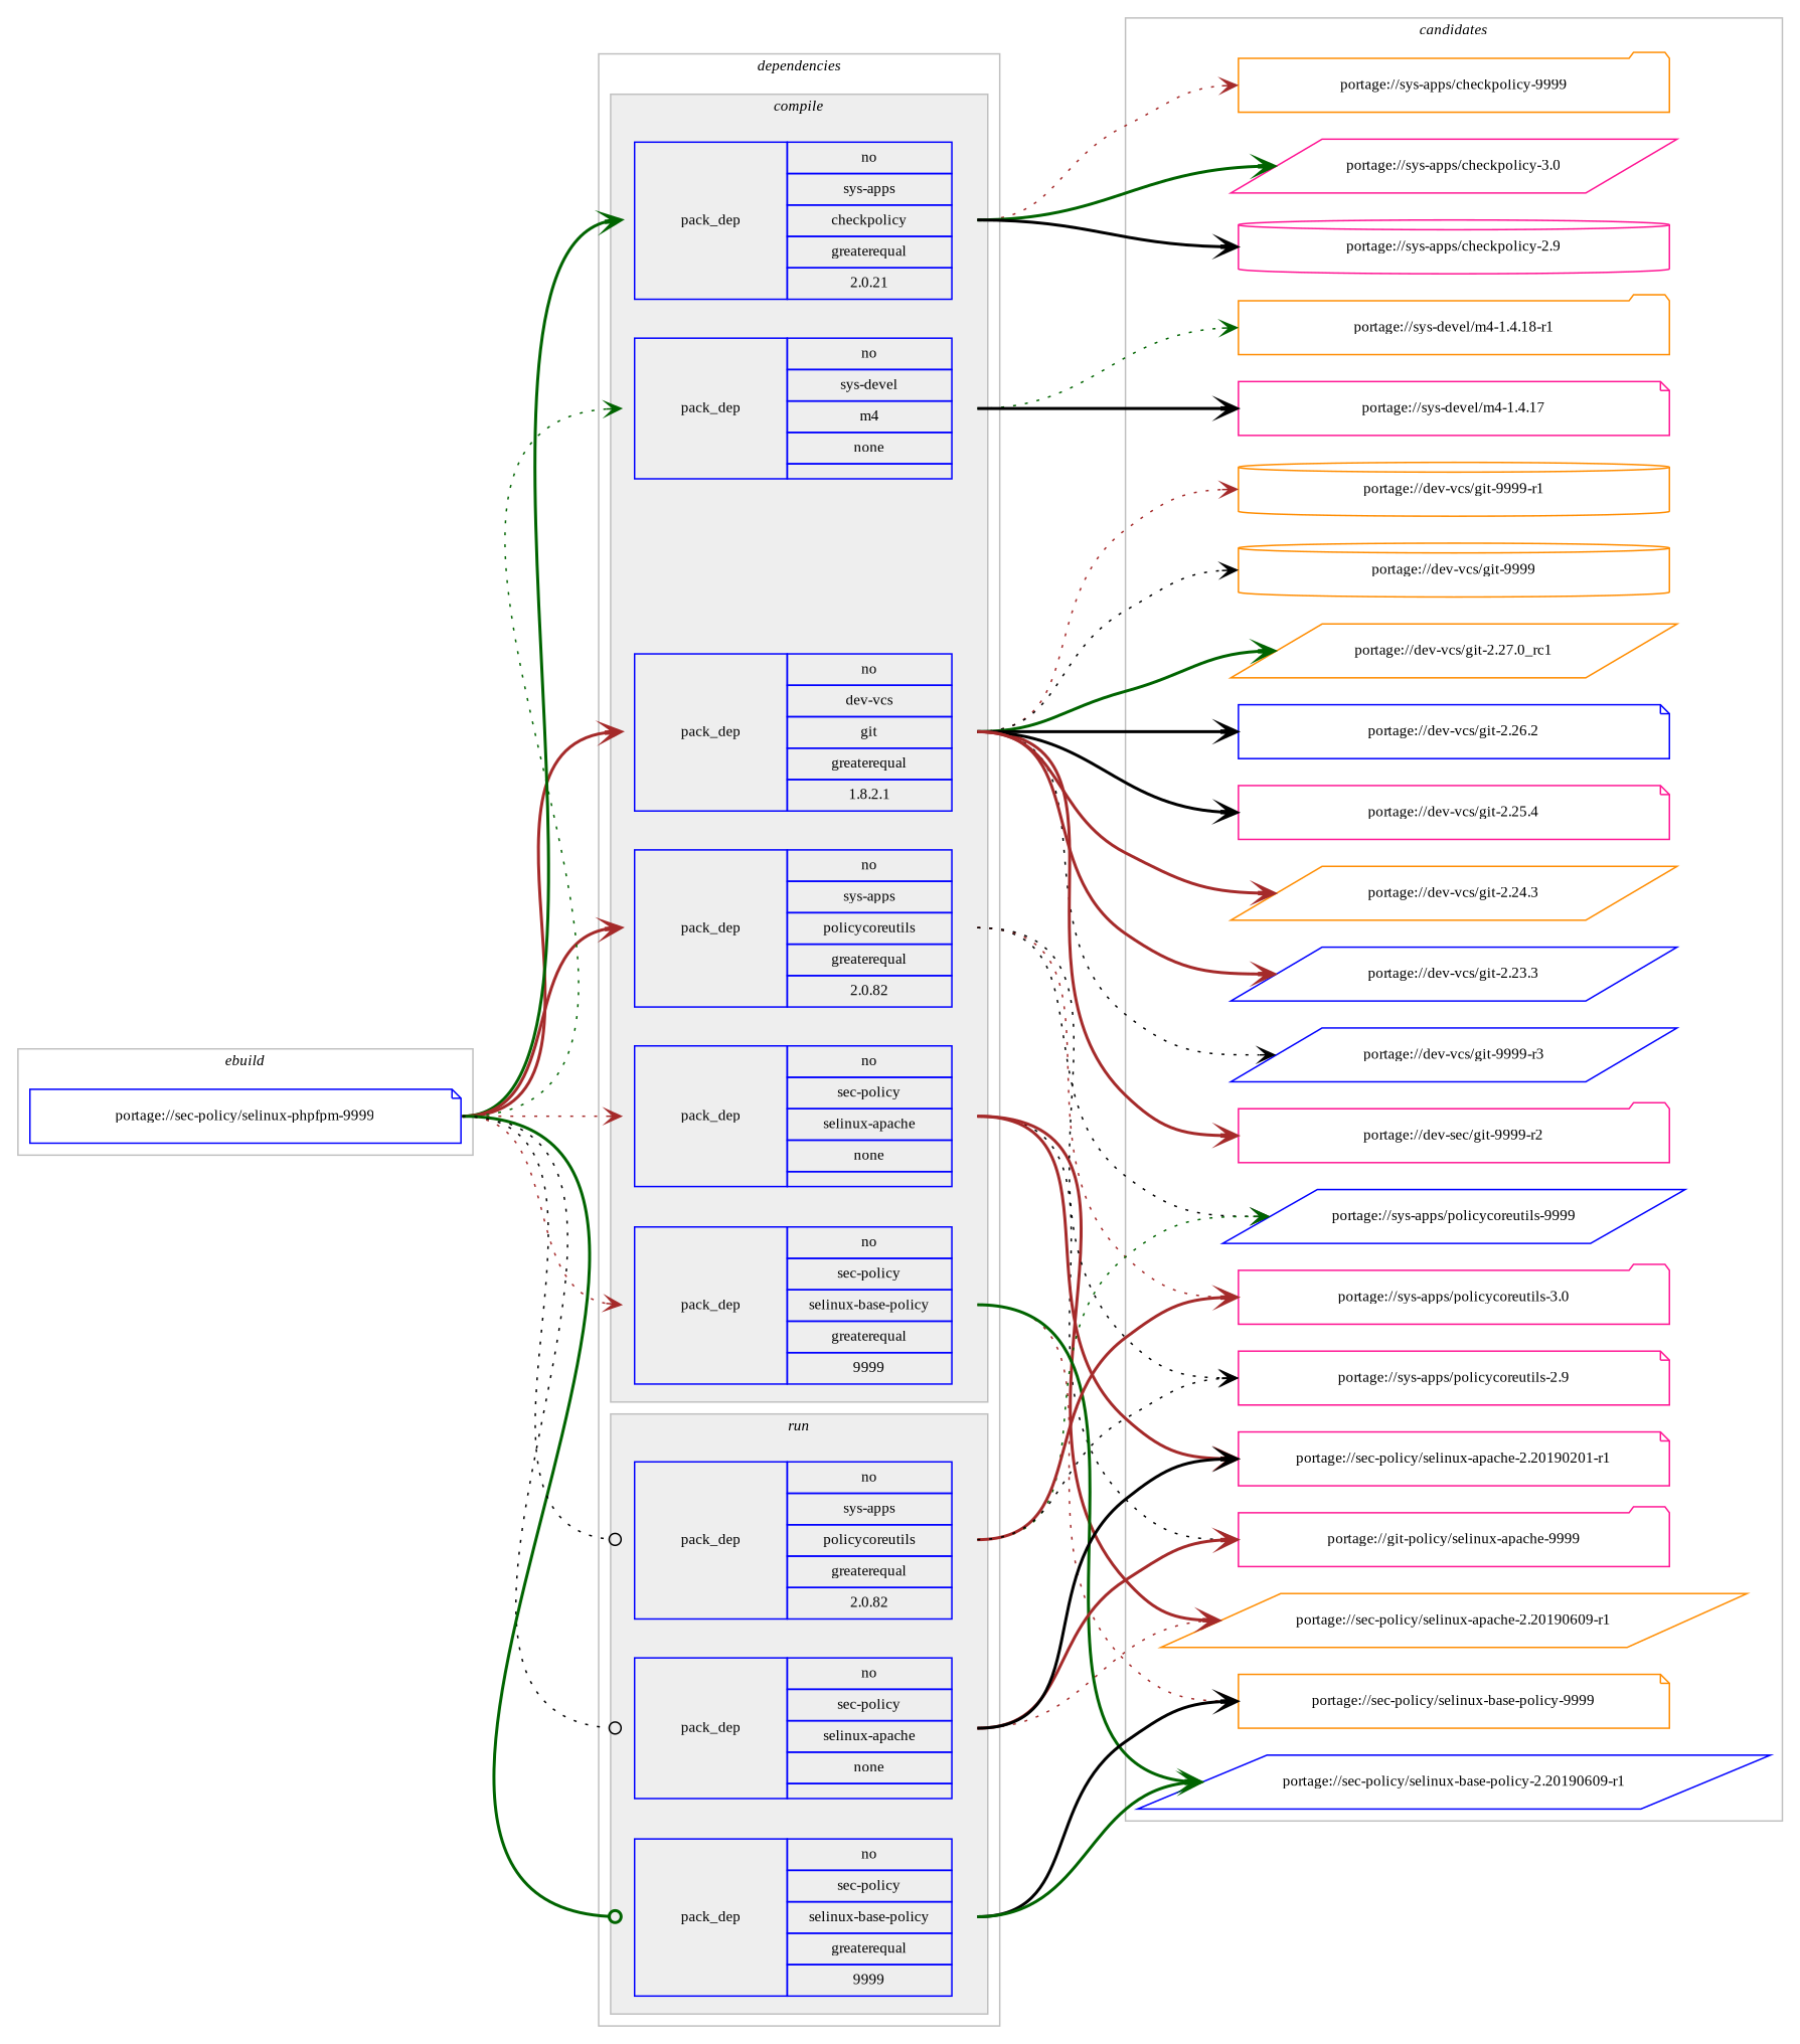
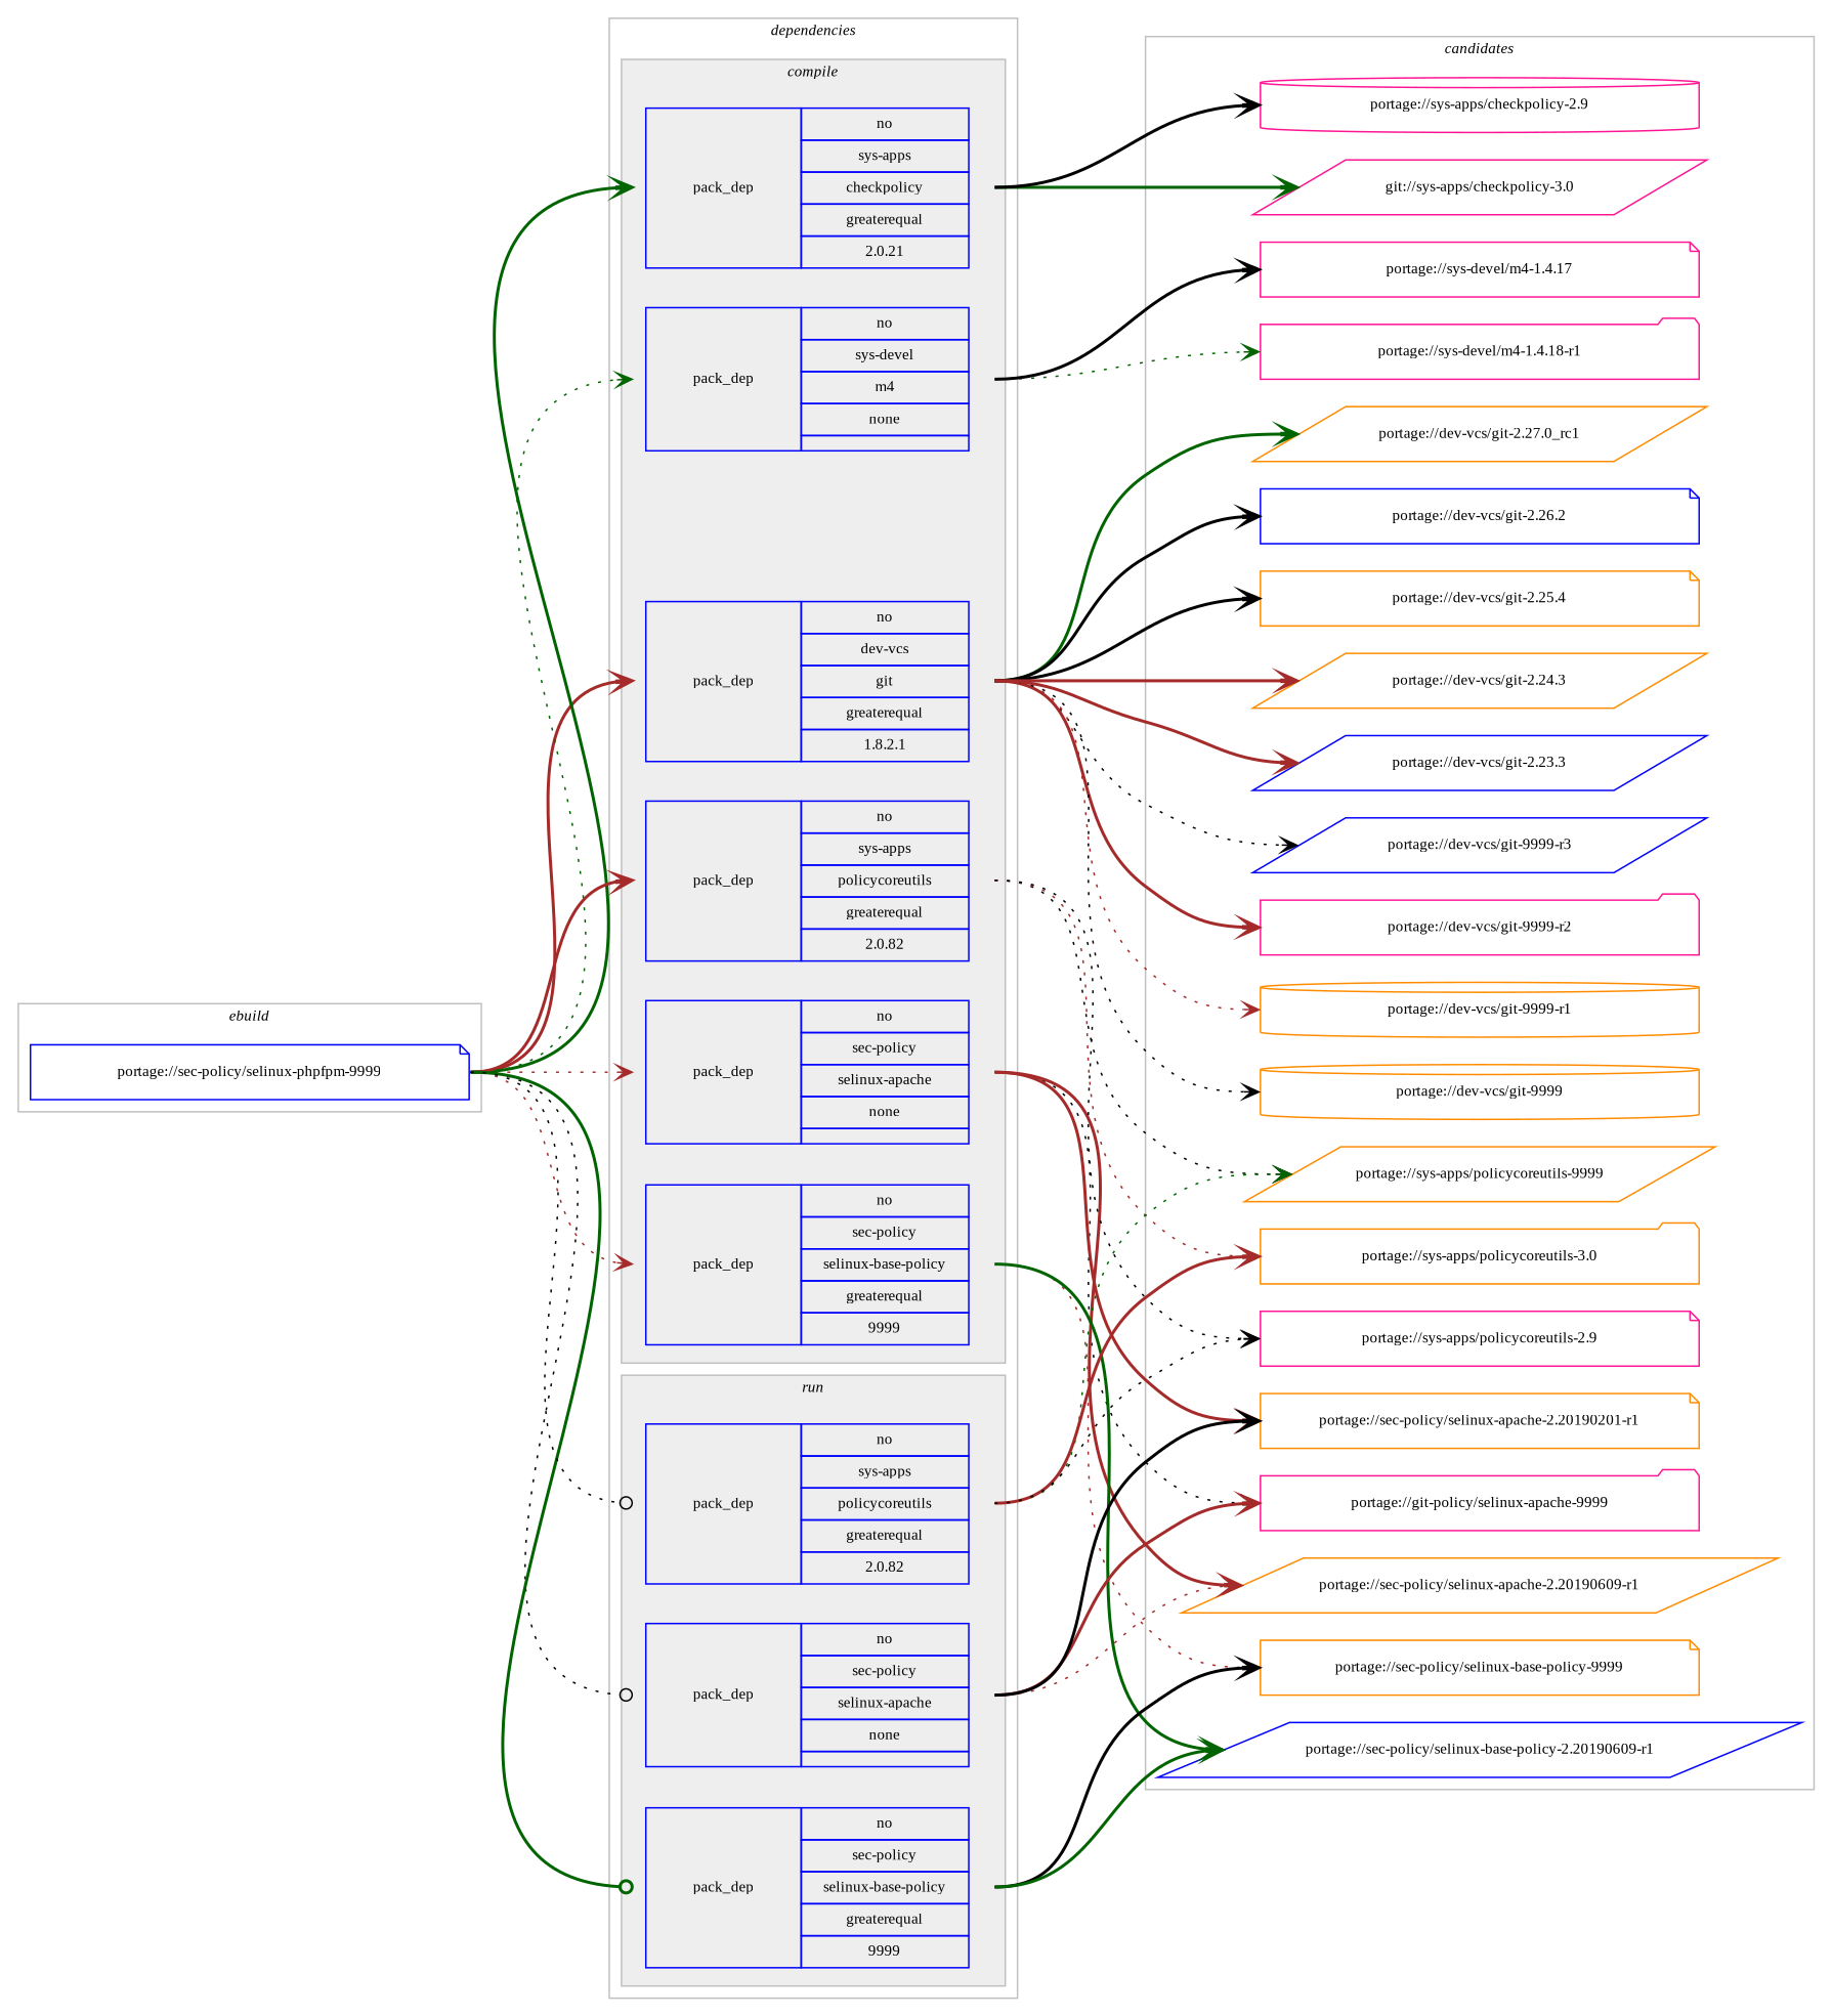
  digraph {
    compound=true
    concentrate=true
    fontname="Liberation Serif"
    fontsize=10
    newrank=true
    rankdir=LR
    ranksep=1.5
    node [color=blue fontname="Liberation Serif" fontsize=10 shape=none]
    edge [arrowhead=vee color=brown fontname="Liberation Serif" headport=w style=bold tailport=e weight=100]
    n1 [label="portage://sec-policy/selinux-phpfpm-9999" shape=note width=4]
    n2 [label=<<TABLE BORDER="0" CELLBORDER="1" CELLSPACING="0" CELLPADDING="4" WIDTH="220"><TR><TD ROWSPAN="6" CELLPADDING="30">pack_dep</TD></TR><TR><TD WIDTH="110">no</TD></TR><TR><TD>dev-vcs</TD></TR><TR><TD>git</TD></TR><TR><TD>greaterequal</TD></TR><TR><TD>1.8.2.1</TD></TR></TABLE>>]
    n3 [label=<<TABLE BORDER="0" CELLBORDER="1" CELLSPACING="0" CELLPADDING="4" WIDTH="220"><TR><TD ROWSPAN="6" CELLPADDING="30">pack_dep</TD></TR><TR><TD WIDTH="110">no</TD></TR><TR><TD>sec-policy</TD></TR><TR><TD>selinux-apache</TD></TR><TR><TD>none</TD></TR><TR><TD></TD></TR></TABLE>>]
    n4 [label=<<TABLE BORDER="0" CELLBORDER="1" CELLSPACING="0" CELLPADDING="4" WIDTH="220"><TR><TD ROWSPAN="6" CELLPADDING="30">pack_dep</TD></TR><TR><TD WIDTH="110">no</TD></TR><TR><TD>sec-policy</TD></TR><TR><TD>selinux-base-policy</TD></TR><TR><TD>greaterequal</TD></TR><TR><TD>9999</TD></TR></TABLE>>]
    n5 [label=<<TABLE BORDER="0" CELLBORDER="1" CELLSPACING="0" CELLPADDING="4" WIDTH="220"><TR><TD ROWSPAN="6" CELLPADDING="30">pack_dep</TD></TR><TR><TD WIDTH="110">no</TD></TR><TR><TD>sys-apps</TD></TR><TR><TD>checkpolicy</TD></TR><TR><TD>greaterequal</TD></TR><TR><TD>2.0.21</TD></TR></TABLE>>]
    n6 [label=<<TABLE BORDER="0" CELLBORDER="1" CELLSPACING="0" CELLPADDING="4" WIDTH="220"><TR><TD ROWSPAN="6" CELLPADDING="30">pack_dep</TD></TR><TR><TD WIDTH="110">no</TD></TR><TR><TD>sys-apps</TD></TR><TR><TD>policycoreutils</TD></TR><TR><TD>greaterequal</TD></TR><TR><TD>2.0.82</TD></TR></TABLE>>]
    n7 [label=<<TABLE BORDER="0" CELLBORDER="1" CELLSPACING="0" CELLPADDING="4" WIDTH="220"><TR><TD ROWSPAN="6" CELLPADDING="30">pack_dep</TD></TR><TR><TD WIDTH="110">no</TD></TR><TR><TD>sys-devel</TD></TR><TR><TD>m4</TD></TR><TR><TD>none</TD></TR><TR><TD></TD></TR></TABLE>>]
    n8 [label=<<TABLE BORDER="0" CELLBORDER="1" CELLSPACING="0" CELLPADDING="4" WIDTH="220"><TR><TD ROWSPAN="6" CELLPADDING="30">pack_dep</TD></TR><TR><TD WIDTH="110">no</TD></TR><TR><TD>sec-policy</TD></TR><TR><TD>selinux-apache</TD></TR><TR><TD>none</TD></TR><TR><TD></TD></TR></TABLE>>]
    n9 [label=<<TABLE BORDER="0" CELLBORDER="1" CELLSPACING="0" CELLPADDING="4" WIDTH="220"><TR><TD ROWSPAN="6" CELLPADDING="30">pack_dep</TD></TR><TR><TD WIDTH="110">no</TD></TR><TR><TD>sec-policy</TD></TR><TR><TD>selinux-base-policy</TD></TR><TR><TD>greaterequal</TD></TR><TR><TD>9999</TD></TR></TABLE>>]
    n10 [label=<<TABLE BORDER="0" CELLBORDER="1" CELLSPACING="0" CELLPADDING="4" WIDTH="220"><TR><TD ROWSPAN="6" CELLPADDING="30">pack_dep</TD></TR><TR><TD WIDTH="110">no</TD></TR><TR><TD>sys-apps</TD></TR><TR><TD>policycoreutils</TD></TR><TR><TD>greaterequal</TD></TR><TR><TD>2.0.82</TD></TR></TABLE>>]
    n11 [label="portage://dev-vcs/git-9999-r3" shape=parallelogram width=4]
-   n12 [color=deeppink label="portage://dev-sec/git-9999-r2" shape=folder width=4]
+   n12 [color=deeppink label="portage://dev-vcs/git-9999-r2" shape=folder width=4]
    n13 [color=darkorange label="portage://dev-vcs/git-9999-r1" shape=cylinder width=4]
    n14 [color=darkorange label="portage://dev-vcs/git-9999" shape=cylinder width=4]
    n15 [color=darkorange label="portage://dev-vcs/git-2.27.0_rc1" shape=parallelogram width=4]
    n16 [label="portage://dev-vcs/git-2.26.2" shape=note width=4]
-   n17 [color=deeppink label="portage://dev-vcs/git-2.25.4" shape=note width=4]
+   n17 [color=darkorange label="portage://dev-vcs/git-2.25.4" shape=note width=4]
    n18 [color=darkorange label="portage://dev-vcs/git-2.24.3" shape=parallelogram width=4]
    n19 [label="portage://dev-vcs/git-2.23.3" shape=parallelogram width=4]
    n20 [color=deeppink label="portage://git-policy/selinux-apache-9999" shape=folder width=4]
    n21 [color=darkorange label="portage://sec-policy/selinux-apache-2.20190609-r1" shape=parallelogram width=4]
-   n22 [color=deeppink label="portage://sec-policy/selinux-apache-2.20190201-r1" shape=note width=4]
+   n22 [color=darkorange label="portage://sec-policy/selinux-apache-2.20190201-r1" shape=note width=4]
    n23 [color=darkorange label="portage://sec-policy/selinux-base-policy-9999" shape=note width=4]
    n24 [label="portage://sec-policy/selinux-base-policy-2.20190609-r1" shape=parallelogram width=4]
-   n25 [color=darkorange label="portage://sys-apps/checkpolicy-9999" shape=folder width=4]
-   n26 [color=deeppink label="portage://sys-apps/checkpolicy-3.0" shape=parallelogram width=4]
+   n26 [color=deeppink label="git://sys-apps/checkpolicy-3.0" shape=parallelogram width=4]
    n27 [color=deeppink label="portage://sys-apps/checkpolicy-2.9" shape=cylinder width=4]
-   n28 [label="portage://sys-apps/policycoreutils-9999" shape=parallelogram width=4]
-   n29 [color=deeppink label="portage://sys-apps/policycoreutils-3.0" shape=folder width=4]
+   n28 [color=darkorange label="portage://sys-apps/policycoreutils-9999" shape=parallelogram width=4]
+   n29 [color=darkorange label="portage://sys-apps/policycoreutils-3.0" shape=folder width=4]
    n30 [color=deeppink label="portage://sys-apps/policycoreutils-2.9" shape=note width=4]
-   n31 [color=darkorange label="portage://sys-devel/m4-1.4.18-r1" shape=folder width=4]
+   n31 [color=deeppink label="portage://sys-devel/m4-1.4.18-r1" shape=folder width=4]
    n32 [color=deeppink label="portage://sys-devel/m4-1.4.17" shape=note width=4]
    subgraph cluster_1 {
      color=gray
      label=<<i>ebuild</i>>
      rank=same
      n1
    }
    subgraph cluster_2 {
      color=gray
      label=<<i>dependencies</i>>
      subgraph cluster_3 {
        color=gray
        fillcolor="#eeeeee"
        label=<<i>compile</i>>
        style=filled
        subgraph sub_4 {
          color=gray
          fillcolor="#eeeeee"
          label=<<i>compile</i>>
          style=filled
          n2
        }
        subgraph sub_5 {
          color=gray
          fillcolor="#eeeeee"
          label=<<i>compile</i>>
          style=filled
          n3
        }
        subgraph sub_6 {
          color=gray
          fillcolor="#eeeeee"
          label=<<i>compile</i>>
          style=filled
          n4
        }
        subgraph sub_7 {
          color=gray
          fillcolor="#eeeeee"
          label=<<i>compile</i>>
          style=filled
          n5
        }
        subgraph sub_8 {
          color=gray
          fillcolor="#eeeeee"
          label=<<i>compile</i>>
          style=filled
          n6
        }
        subgraph sub_9 {
          color=gray
          fillcolor="#eeeeee"
          label=<<i>compile</i>>
          style=filled
          n7
        }
      }
      subgraph cluster_10 {
        color=gray
        fillcolor="#eeeeee"
        label=<<i>compile and run</i>>
        style=filled
      }
      subgraph cluster_11 {
        color=gray
        fillcolor="#eeeeee"
        label=<<i>run</i>>
        style=filled
        subgraph sub_12 {
          color=gray
          fillcolor="#eeeeee"
          label=<<i>run</i>>
          style=filled
          n8
        }
        subgraph sub_13 {
          color=gray
          fillcolor="#eeeeee"
          label=<<i>run</i>>
          style=filled
          n9
        }
        subgraph sub_14 {
          color=gray
          fillcolor="#eeeeee"
          label=<<i>run</i>>
          style=filled
          n10
        }
      }
    }
    subgraph cluster_15 {
      color=gray
      label=<<i>candidates</i>>
      rank=same
      subgraph sub_16 {
        color=black
        label=<<i>candidates</i>>
        nodesep=1
        rank=same
        n11
        n12
        n13
        n14
        n15
        n16
        n17
        n18
        n19
      }
      subgraph sub_17 {
        color=black
        label=<<i>candidates</i>>
        nodesep=1
        rank=same
        n20
        n21
        n22
      }
      subgraph sub_18 {
        color=black
        label=<<i>candidates</i>>
        nodesep=1
        rank=same
        n23
        n24
      }
      subgraph sub_19 {
        color=black
        label=<<i>candidates</i>>
        nodesep=1
        rank=same
-       n25
        n26
        n27
      }
      subgraph sub_20 {
        color=black
        label=<<i>candidates</i>>
        nodesep=1
        rank=same
        n28
        n29
        n30
      }
      subgraph sub_21 {
        color=black
        label=<<i>candidates</i>>
        nodesep=1
        rank=same
        n31
        n32
      }
      subgraph sub_22 {
        color=black
        label=<<i>candidates</i>>
        nodesep=1
        rank=same
        n20
        n21
        n22
      }
      subgraph sub_23 {
        color=black
        label=<<i>candidates</i>>
        nodesep=1
        rank=same
        n23
        n24
      }
      subgraph sub_24 {
        color=black
        label=<<i>candidates</i>>
        nodesep=1
        rank=same
        n28
        n29
        n30
      }
    }
    n1 -> n2 [weight=20]
    n1 -> n3 [style=dotted weight=20]
    n1 -> n4 [style=dotted weight=20]
    n1 -> n5 [color=darkgreen weight=20]
    n1 -> n6 [weight=20]
    n1 -> n7 [color=darkgreen style=dotted weight=20]
    n1 -> n8 [arrowhead=odot color=black style=dotted weight=20]
    n1 -> n9 [arrowhead=odot color=darkgreen weight=20]
    n1 -> n10 [arrowhead=odot color=black style=dotted weight=20]
    n2 -> n11 [color=black style=dotted]
    n2 -> n12
    n2 -> n13 [style=dotted]
    n2 -> n14 [color=black style=dotted]
    n2 -> n15 [color=darkgreen]
    n2 -> n16 [color=black]
    n2 -> n17 [color=black]
    n2 -> n18
    n2 -> n19
    n3 -> n20 [color=black style=dotted]
    n3 -> n21
    n3 -> n22
    n4 -> n23 [style=dotted]
    n4 -> n24 [color=darkgreen]
-   n5 -> n25 [style=dotted]
    n5 -> n26 [color=darkgreen]
    n5 -> n27 [color=black]
    n6 -> n28 [color=black style=dotted]
    n6 -> n29 [style=dotted]
    n6 -> n30 [color=black style=dotted]
    n7 -> n31 [color=darkgreen style=dotted]
    n7 -> n32 [color=black]
    n8 -> n20
    n8 -> n21 [style=dotted]
    n8 -> n22 [color=black]
    n9 -> n23 [color=black]
    n9 -> n24 [color=darkgreen]
    n10 -> n28 [color=darkgreen style=dotted]
    n10 -> n29
    n10 -> n30 [color=black style=dotted]
  }
